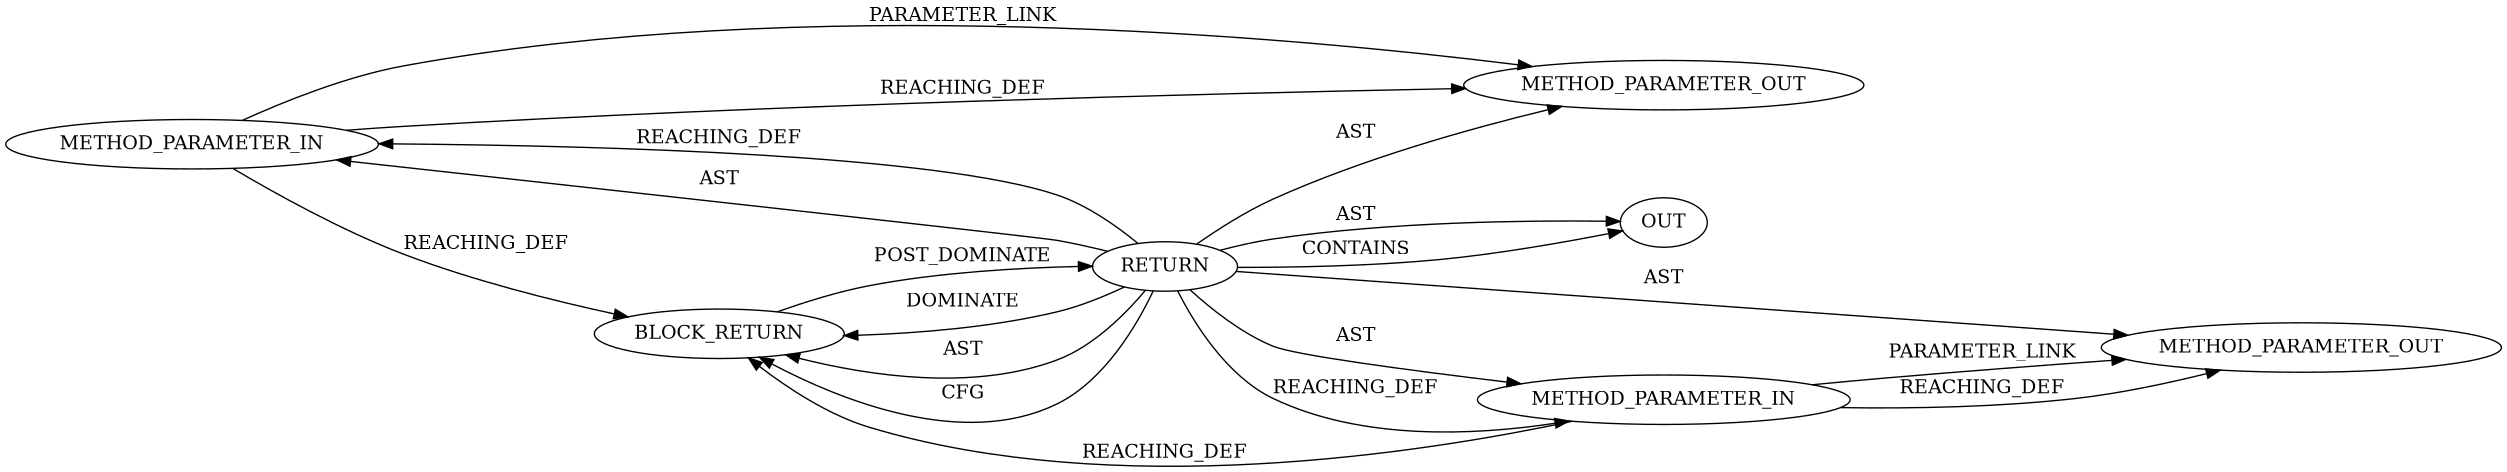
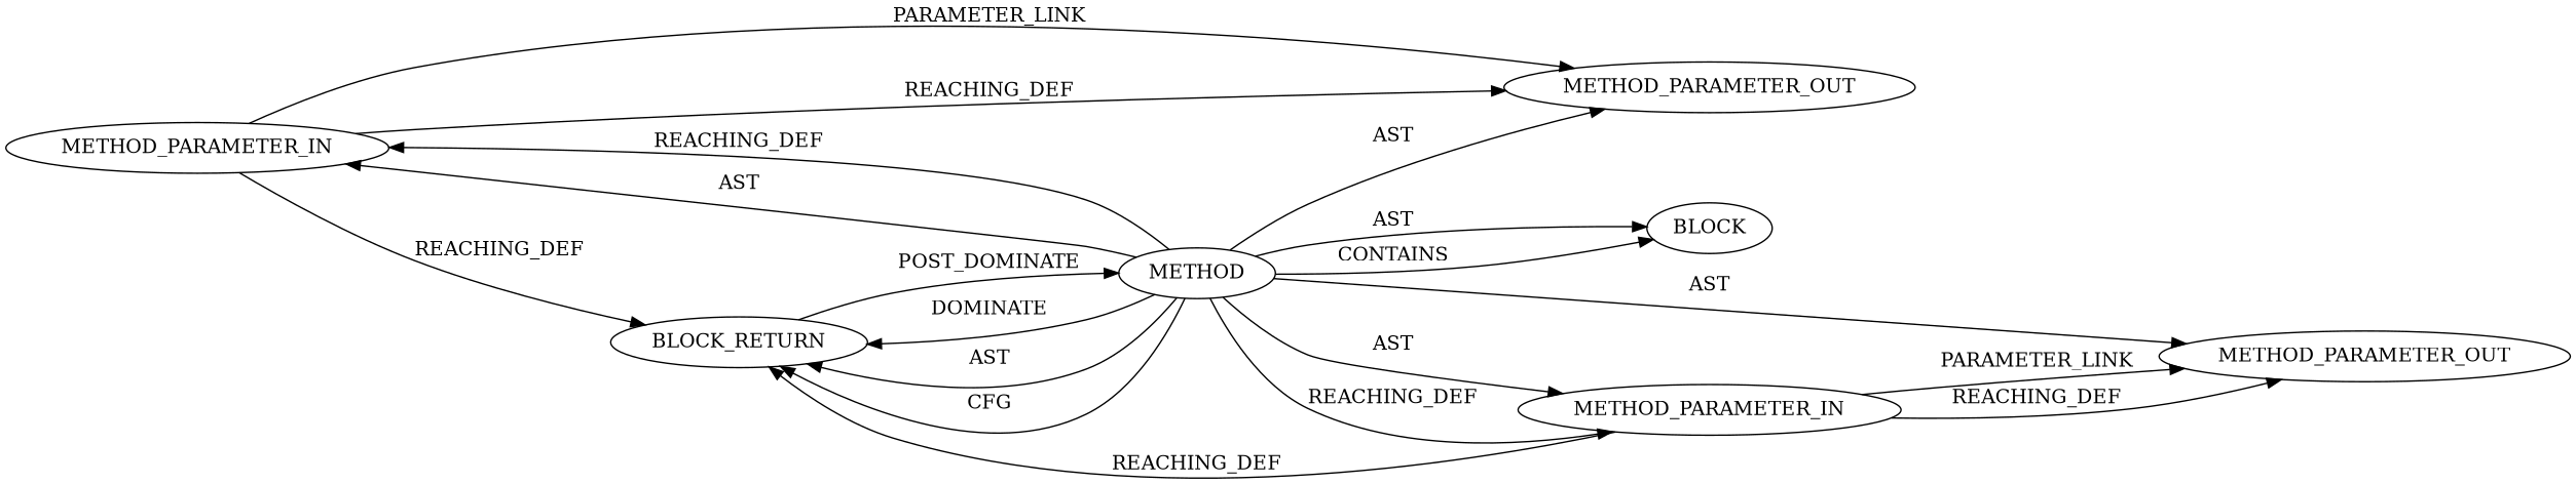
  digraph {
    rankdir=LR
    node [CODE=p2 EVALUATION_STRATEGY=BY_VALUE IS_VARIADIC=false ORDER=2 TYPE_FULL_NAME=ANY]
    n1 [INDEX=2 NAME=p2 label=METHOD_PARAMETER_IN]
    n2 [INDEX=2 NAME=p2 label=METHOD_PARAMETER_OUT]
    n3 [CODE=RET label=BLOCK_RETURN IS_VARIADIC=""]
-   n4 [AST_PARENT_FULL_NAME="<global>" AST_PARENT_TYPE=NAMESPACE_BLOCK CODE="<empty>" FILENAME="<empty>" FULL_NAME=get_random_bytes IS_EXTERNAL=true NAME=get_random_bytes ORDER=0 label=RETURN EVALUATION_STRATEGY="" IS_VARIADIC="" TYPE_FULL_NAME=""]
+   n4 [AST_PARENT_FULL_NAME="<global>" AST_PARENT_TYPE=NAMESPACE_BLOCK CODE="<empty>" FILENAME="<empty>" FULL_NAME=get_random_bytes IS_EXTERNAL=true NAME=get_random_bytes ORDER=0 label=METHOD EVALUATION_STRATEGY="" IS_VARIADIC="" TYPE_FULL_NAME=""]
    n5 [CODE=p1 INDEX=1 NAME=p1 ORDER=1 label=METHOD_PARAMETER_OUT]
    n6 [CODE=p1 INDEX=1 NAME=p1 ORDER=1 label=METHOD_PARAMETER_IN]
-   n7 [ARGUMENT_INDEX=1 CODE="<empty>" ORDER=1 label=OUT EVALUATION_STRATEGY="" IS_VARIADIC=""]
+   n7 [ARGUMENT_INDEX=1 CODE="<empty>" ORDER=1 label=BLOCK EVALUATION_STRATEGY="" IS_VARIADIC=""]
    n1 -> n2 [label=PARAMETER_LINK]
    n1 -> n2 [VARIABLE=p2 label=REACHING_DEF]
    n1 -> n3 [VARIABLE=p2 label=REACHING_DEF]
    n3 -> n4 [label=POST_DOMINATE]
    n4 -> n1 [label=REACHING_DEF]
    n4 -> n1 [label=AST]
    n4 -> n2 [label=AST]
    n4 -> n3 [label=DOMINATE]
    n4 -> n3 [label=AST]
    n4 -> n3 [label=CFG]
    n4 -> n5 [label=AST]
    n4 -> n6 [label=REACHING_DEF]
    n4 -> n6 [label=AST]
    n4 -> n7 [label=CONTAINS]
    n4 -> n7 [label=AST]
    n6 -> n3 [VARIABLE=p1 label=REACHING_DEF]
    n6 -> n5 [VARIABLE=p1 label=REACHING_DEF]
    n6 -> n5 [label=PARAMETER_LINK]
  }
